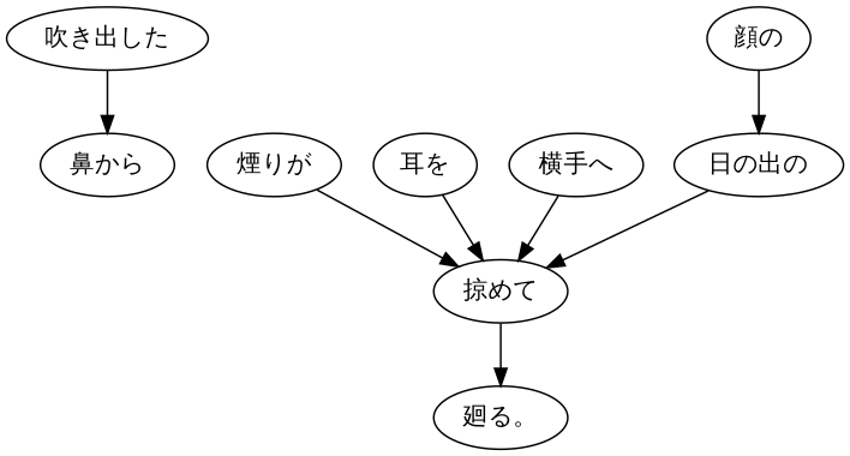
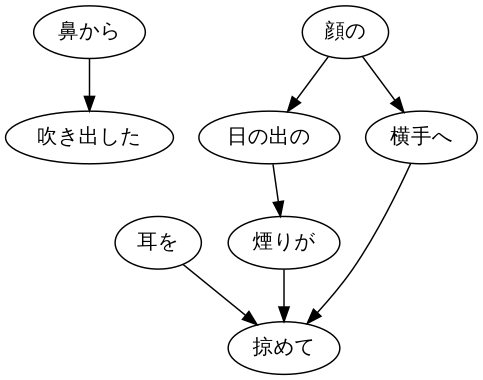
  digraph {
    fontname=Inter
    node [fontname=Inter]
    edge [fontname=Inter]
    n1 [label="鼻から"]
    n2 [label="吹き出した"]
    n3 [label="日の出の"]
    n4 [label="煙りが"]
    n5 [label="掠めて"]
-   n6 [label="廻る。"]
    n7 [label="耳を"]
    n8 [label="顔の"]
    n9 [label="横手へ"]
-   n2 -> n1
-   n3 -> n5
+   n1 -> n2
+   n3 -> n4
    n4 -> n5
-   n5 -> n6
    n7 -> n5
    n8 -> n3
+   n8 -> n9
    n9 -> n5
  }
